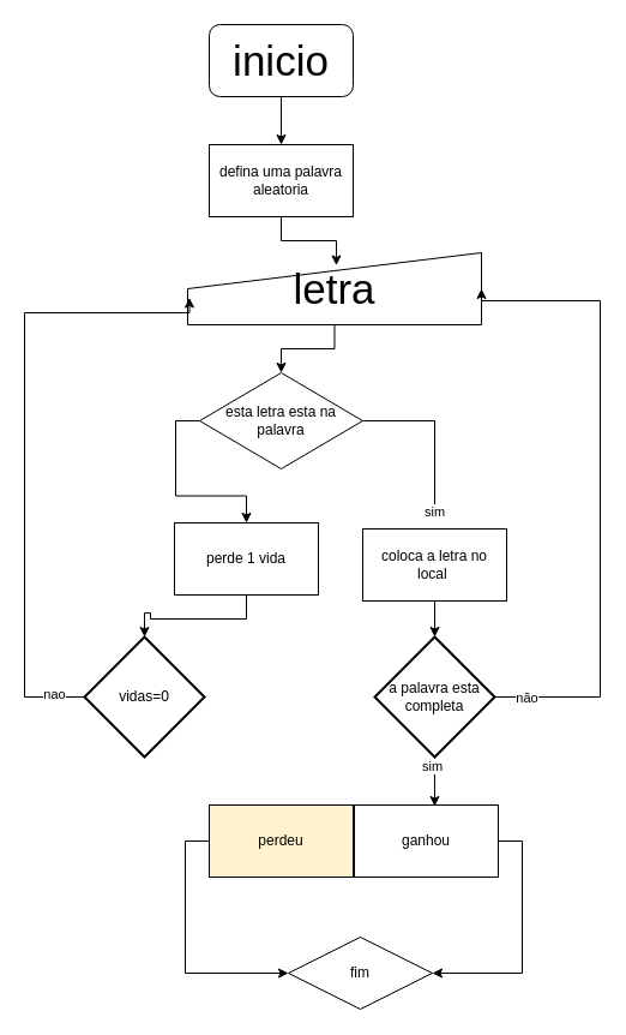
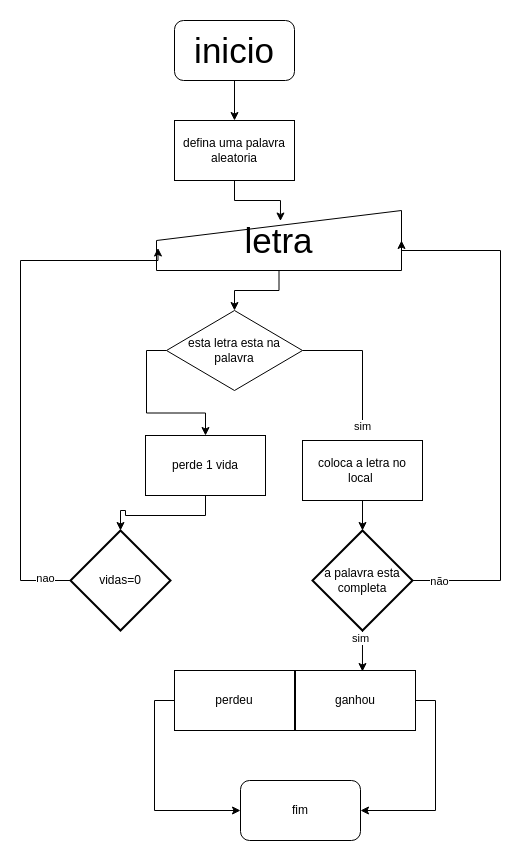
  <mxCell id="0" />
  <mxCell id="1" parent="0" />
  <mxCell id="2" style="edgeStyle=orthogonalEdgeStyle;rounded=0;orthogonalLoop=1;jettySize=auto;html=1;exitX=0.5;exitY=1;exitDx=0;exitDy=0;entryX=0.5;entryY=0;entryDx=0;entryDy=0;" edge="1" parent="1" source="3" target="12"><mxGeometry relative="1" as="geometry" /></mxCell>
  <mxCell id="3" value="inicio" style="rounded=1;whiteSpace=wrap;html=1;fontSize=35;" vertex="1" parent="1"><mxGeometry x="174" y="20" width="120" height="60" as="geometry" /></mxCell>
  <mxCell id="4" style="edgeStyle=orthogonalEdgeStyle;rounded=0;orthogonalLoop=1;jettySize=auto;html=1;exitX=0.5;exitY=1;exitDx=0;exitDy=0;entryX=0.5;entryY=0;entryDx=0;entryDy=0;" edge="1" parent="1" source="5" target="9"><mxGeometry relative="1" as="geometry" /></mxCell>
  <mxCell id="5" value="letra" style="shape=manualInput;whiteSpace=wrap;html=1;fontSize=35;" vertex="1" parent="1"><mxGeometry x="156" y="210" width="245" height="60" as="geometry" /></mxCell>
  <mxCell id="6" style="edgeStyle=orthogonalEdgeStyle;rounded=0;orthogonalLoop=1;jettySize=auto;html=1;exitX=1;exitY=0.5;exitDx=0;exitDy=0;entryX=0.5;entryY=0;entryDx=0;entryDy=0;" edge="1" parent="1" source="9" target="11"><mxGeometry relative="1" as="geometry" /></mxCell>
  <mxCell id="7" value="sim&lt;div&gt;&lt;br&gt;&lt;/div&gt;" style="edgeLabel;html=1;align=center;verticalAlign=middle;resizable=0;points=[];" vertex="1" connectable="0" parent="6"><mxGeometry x="0.894" y="-1" relative="1" as="geometry"><mxPoint as="offset" /></mxGeometry></mxCell>
  <mxCell id="8" style="edgeStyle=orthogonalEdgeStyle;rounded=0;orthogonalLoop=1;jettySize=auto;html=1;exitX=0;exitY=0.5;exitDx=0;exitDy=0;entryX=0.5;entryY=0;entryDx=0;entryDy=0;" edge="1" parent="1" source="9" target="21"><mxGeometry relative="1" as="geometry" /></mxCell>
  <mxCell id="9" value="esta letra esta na palavra" style="rhombus;whiteSpace=wrap;html=1;" vertex="1" parent="1"><mxGeometry x="166" y="310" width="136" height="80" as="geometry" /></mxCell>
  <mxCell id="10" style="edgeStyle=orthogonalEdgeStyle;rounded=0;orthogonalLoop=1;jettySize=auto;html=1;exitX=0.5;exitY=1;exitDx=0;exitDy=0;" edge="1" parent="1" source="11" target="16"><mxGeometry relative="1" as="geometry" /></mxCell>
  <mxCell id="11" value="coloca a letra no local&amp;nbsp;" style="whiteSpace=wrap;html=1;" vertex="1" parent="1"><mxGeometry x="302" y="440" width="120" height="60" as="geometry" /></mxCell>
  <mxCell id="12" value="defina uma palavra aleatoria" style="rounded=0;whiteSpace=wrap;html=1;" vertex="1" parent="1"><mxGeometry x="174" y="120" width="120" height="60" as="geometry" /></mxCell>
  <mxCell id="13" style="edgeStyle=orthogonalEdgeStyle;rounded=0;orthogonalLoop=1;jettySize=auto;html=1;exitX=0.5;exitY=1;exitDx=0;exitDy=0;entryX=0.506;entryY=0.175;entryDx=0;entryDy=0;entryPerimeter=0;" edge="1" parent="1" source="12" target="5"><mxGeometry relative="1" as="geometry" /></mxCell>
  <mxCell id="14" style="edgeStyle=orthogonalEdgeStyle;rounded=0;orthogonalLoop=1;jettySize=auto;html=1;exitX=1;exitY=0.5;exitDx=0;exitDy=0;exitPerimeter=0;entryX=1;entryY=0.5;entryDx=0;entryDy=0;" edge="1" parent="1" source="16" target="5"><mxGeometry relative="1" as="geometry"><Array as="points"><mxPoint x="500" y="580" /><mxPoint x="500" y="250" /></Array></mxGeometry></mxCell>
  <mxCell id="15" value="não" style="edgeLabel;html=1;align=center;verticalAlign=middle;resizable=0;points=[];" vertex="1" connectable="0" parent="14"><mxGeometry x="-0.9" relative="1" as="geometry"><mxPoint as="offset" /></mxGeometry></mxCell>
  <mxCell id="16" value="a palavra esta completa" style="strokeWidth=2;html=1;shape=mxgraph.flowchart.decision;whiteSpace=wrap;" vertex="1" parent="1"><mxGeometry x="312" y="530" width="100" height="100" as="geometry" /></mxCell>
  <mxCell id="17" value="vidas=0" style="strokeWidth=2;html=1;shape=mxgraph.flowchart.decision;whiteSpace=wrap;" vertex="1" parent="1"><mxGeometry x="70" y="530" width="100" height="100" as="geometry" /></mxCell>
- <mxCell id="18" value="fim" style="rhombus;whiteSpace=wrap;html=1;" vertex="1" parent="1"><mxGeometry x="240" y="780" width="120" height="60" as="geometry" /></mxCell>
+ <mxCell id="18" value="fim" style="rounded=1;whiteSpace=wrap;html=1;" vertex="1" parent="1"><mxGeometry x="240" y="780" width="120" height="60" as="geometry" /></mxCell>
  <mxCell id="19" style="edgeStyle=orthogonalEdgeStyle;rounded=0;orthogonalLoop=1;jettySize=auto;html=1;exitX=0;exitY=0.5;exitDx=0;exitDy=0;exitPerimeter=0;entryX=0.006;entryY=0.625;entryDx=0;entryDy=0;entryPerimeter=0;" edge="1" parent="1" source="17" target="5"><mxGeometry relative="1" as="geometry"><Array as="points"><mxPoint x="20" y="580" /><mxPoint x="20" y="260" /></Array></mxGeometry></mxCell>
  <mxCell id="20" value="nao" style="edgeLabel;html=1;align=center;verticalAlign=middle;resizable=0;points=[];" vertex="1" connectable="0" parent="19"><mxGeometry x="-0.901" y="-3" relative="1" as="geometry"><mxPoint as="offset" /></mxGeometry></mxCell>
  <mxCell id="21" value="perde 1 vida" style="rounded=0;whiteSpace=wrap;html=1;" vertex="1" parent="1"><mxGeometry x="145" y="435" width="120" height="60" as="geometry" /></mxCell>
  <mxCell id="22" style="edgeStyle=orthogonalEdgeStyle;rounded=0;orthogonalLoop=1;jettySize=auto;html=1;exitX=0.5;exitY=1;exitDx=0;exitDy=0;entryX=0.5;entryY=0;entryDx=0;entryDy=0;entryPerimeter=0;" edge="1" parent="1" source="21" target="17"><mxGeometry relative="1" as="geometry" /></mxCell>
  <mxCell id="23" style="edgeStyle=orthogonalEdgeStyle;rounded=0;orthogonalLoop=1;jettySize=auto;html=1;exitX=0;exitY=0.5;exitDx=0;exitDy=0;entryX=0;entryY=0.5;entryDx=0;entryDy=0;" edge="1" parent="1" source="24" target="18"><mxGeometry relative="1" as="geometry" /></mxCell>
- <mxCell id="24" value="perdeu" style="rounded=0;whiteSpace=wrap;html=1;fillColor=#fff2cc;" vertex="1" parent="1"><mxGeometry x="174" y="670" width="120" height="60" as="geometry" /></mxCell>
+ <mxCell id="24" value="perdeu" style="rounded=0;whiteSpace=wrap;html=1;" vertex="1" parent="1"><mxGeometry x="174" y="670" width="120" height="60" as="geometry" /></mxCell>
  <mxCell id="25" style="edgeStyle=orthogonalEdgeStyle;rounded=0;orthogonalLoop=1;jettySize=auto;html=1;exitX=1;exitY=0.5;exitDx=0;exitDy=0;entryX=1;entryY=0.5;entryDx=0;entryDy=0;" edge="1" parent="1" source="26" target="18"><mxGeometry relative="1" as="geometry" /></mxCell>
  <mxCell id="26" value="ganhou" style="rounded=0;whiteSpace=wrap;html=1;" vertex="1" parent="1"><mxGeometry x="295" y="670" width="120" height="60" as="geometry" /></mxCell>
  <mxCell id="27" style="edgeStyle=orthogonalEdgeStyle;rounded=0;orthogonalLoop=1;jettySize=auto;html=1;exitX=0.5;exitY=1;exitDx=0;exitDy=0;exitPerimeter=0;entryX=0.558;entryY=0.017;entryDx=0;entryDy=0;entryPerimeter=0;" edge="1" parent="1" source="16" target="26"><mxGeometry relative="1" as="geometry" /></mxCell>
  <mxCell id="28" value="sim" style="edgeLabel;html=1;align=center;verticalAlign=middle;resizable=0;points=[];" vertex="1" connectable="0" parent="27"><mxGeometry x="-0.61" y="-2" relative="1" as="geometry"><mxPoint as="offset" /></mxGeometry></mxCell>
